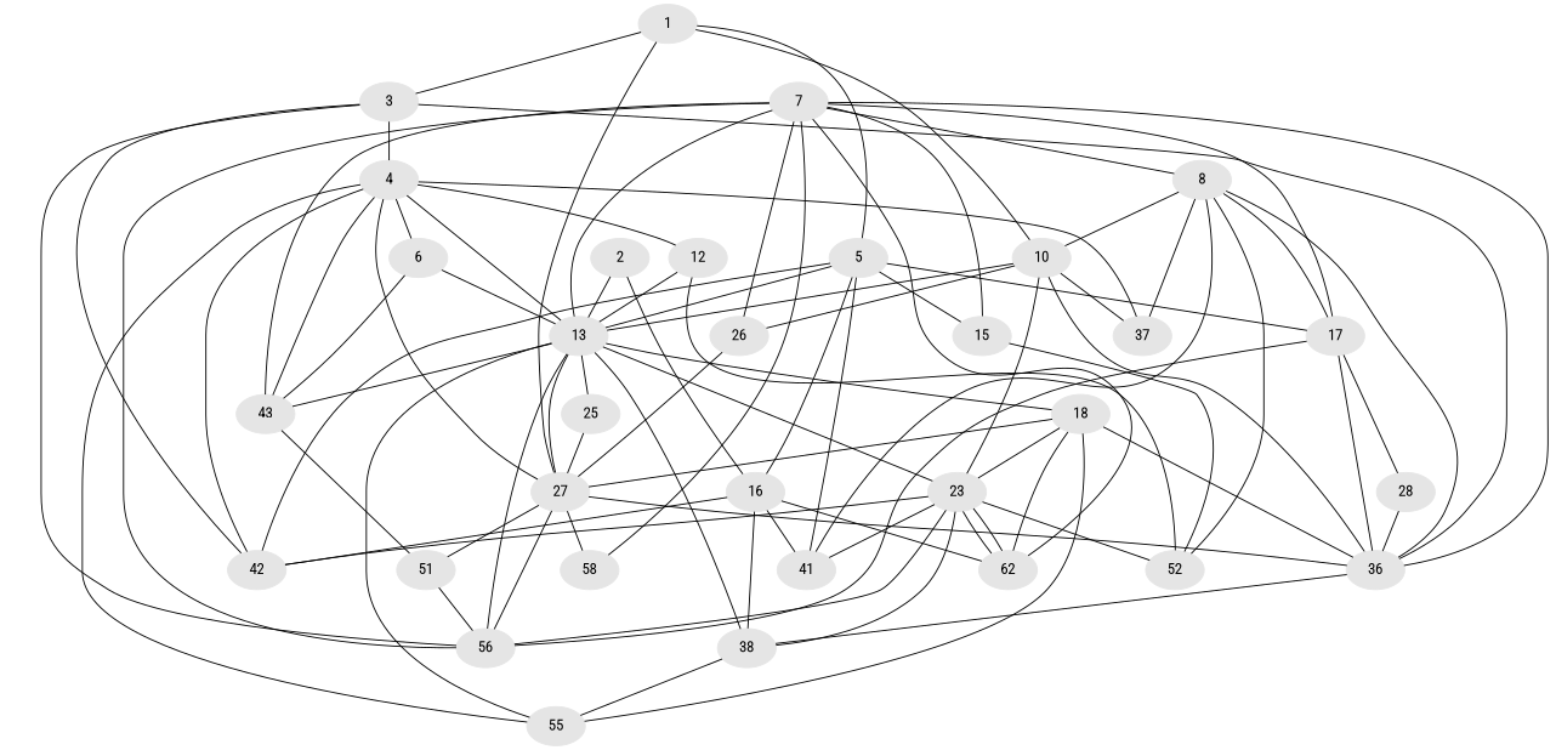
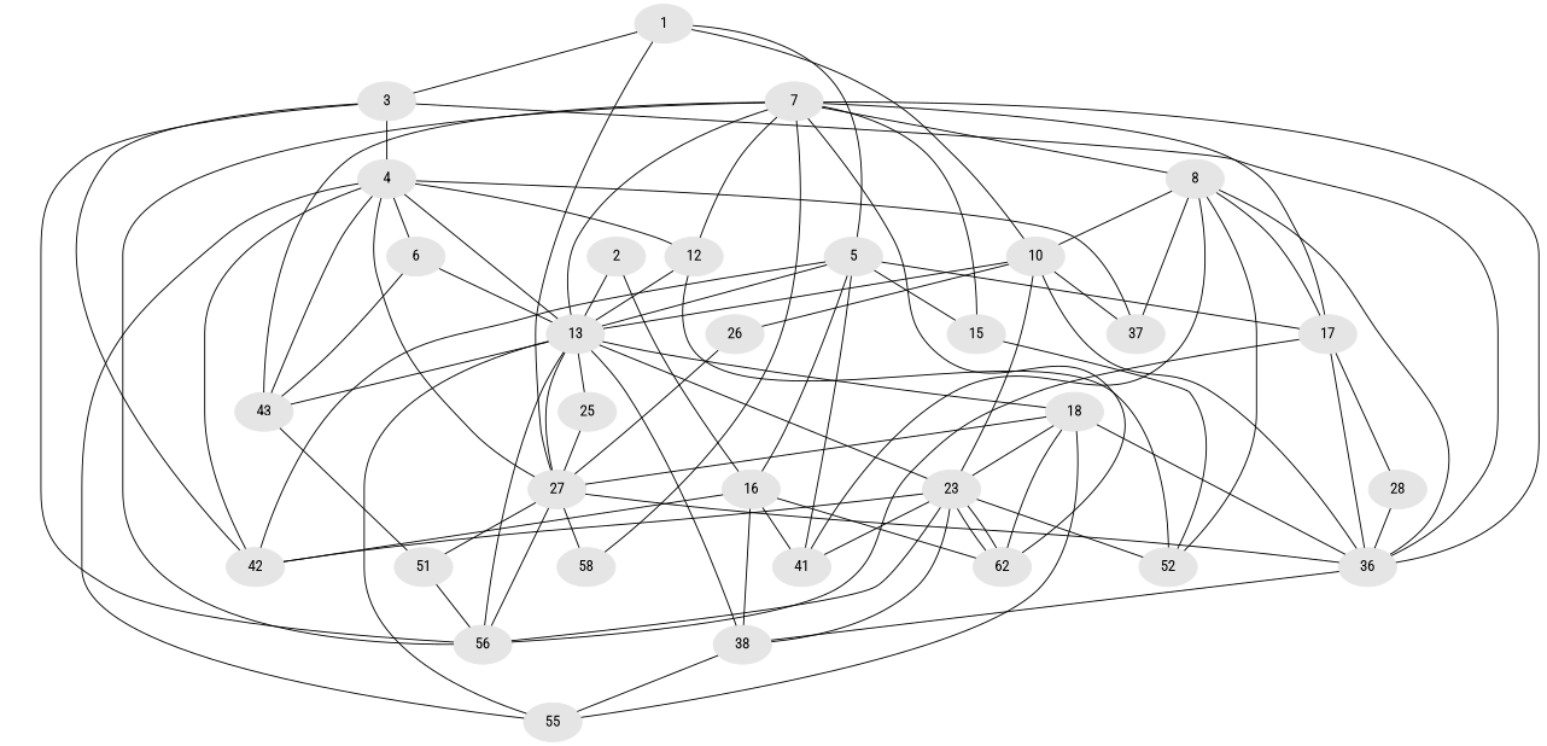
  graph {
    fontname="Roboto Condensed"
    node [color=gray90 fontname="Roboto Condensed" style=filled]
    edge [fontname="Roboto Condensed"]
    1 [super="+31"]
    3 [super="+32"]
    5 [super="+63+21"]
    10 [super="+45"]
    27 [super="+46+57"]
    4 [super="+30+39"]
    36 [super="+40"]
    42
    56 [super="+60"]
    13 [super="+50+65+33"]
    16 [super="+66+22"]
    15
    17 [super="+19"]
    41 [super="+53"]
    37
    23 [super="+54"]
    26
    58
    51
    2 [super="+9"]
    43
    55
    18 [super="+61"]
    25
    38 [super="+49+59"]
    62
    6
    12 [super="+24+29"]
    52
    28
    7 [super="+14+44+11"]
    8 [super="+64+67"]
    1 -- 3
    1 -- 5
    1 -- 10
    1 -- 27
    3 -- 4
    3 -- 36
    3 -- 42
    3 -- 56
    5 -- 42
    5 -- 13 [weight=2]
    5 -- 16
    5 -- 15
    5 -- 17
    5 -- 41
    10 -- 36
    10 -- 13
    10 -- 37
    10 -- 23
    10 -- 26
    27 -- 36
    27 -- 56
    27 -- 58
    27 -- 51
    4 -- 27
    4 -- 42 [weight=2]
    4 -- 13
    4 -- 37
    4 -- 43
    4 -- 55
    4 -- 6
    4 -- 12 [weight=2]
    36 -- 38
    13 -- 27
    13 -- 56
    13 -- 23
    13 -- 43
    13 -- 55
    13 -- 18
    13 -- 25 [weight=2]
    13 -- 38
    16 -- 42
    16 -- 41
    16 -- 38
    16 -- 62
    15 -- 52
    17 -- 36
    17 -- 56
    17 -- 28
    23 -- 42
    23 -- 56
    23 -- 41
    23 -- 38
    23 -- 62
    23 -- 62
    23 -- 52
    26 -- 27
    51 -- 56
    2 -- 13 [weight=2]
    2 -- 16
    43 -- 51
    18 -- 27
    18 -- 36
    18 -- 23
    18 -- 55
    18 -- 62
    25 -- 27
    38 -- 55
    6 -- 13
    6 -- 43
    12 -- 13 [weight=2]
    12 -- 52
    28 -- 36
    7 -- 36 [weight=2]
    7 -- 56
    7 -- 13
    7 -- 15
    7 -- 17
    7 -- 58
    7 -- 43
    7 -- 62
-   7 -- 26
+   7 -- 12
    7 -- 8
    8 -- 10
    8 -- 36
    8 -- 17
    8 -- 41
    8 -- 37
    8 -- 52
  }
